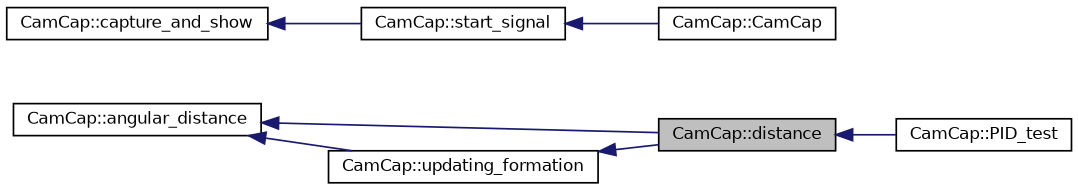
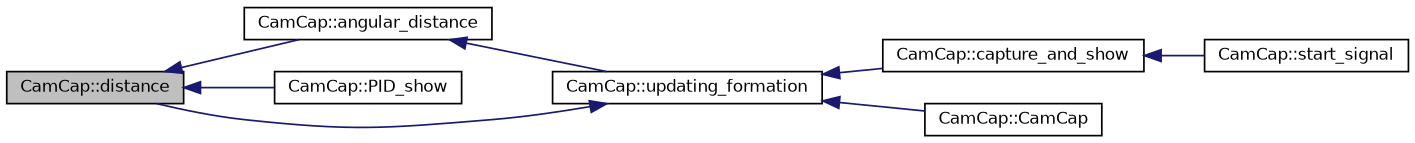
  digraph {
    rankdir=LR
    node [color=black fillcolor=white fontname=Helvetica fontsize=10 shape=record style=filled]
    edge [color=midnightblue dir=back fontname=Helvetica fontsize=10 labelfontname=Helvetica labelfontsize=10 style=solid]
    n1 [fillcolor=grey75 fontcolor=black height=0.2 label="CamCap::distance" width=0.4]
    n2 [height=0.2 label="CamCap::angular_distance" width=0.4]
-   n3 [height=0.2 label="CamCap::PID_test" width=0.4]
+   n3 [height=0.2 label="CamCap::PID_show" width=0.4]
    n4 [height=0.2 label="CamCap::updating_formation" width=0.4]
    n5 [height=0.2 label="CamCap::capture_and_show" width=0.4]
    n6 [height=0.2 label="CamCap::start_signal" width=0.4]
    n7 [height=0.2 label="CamCap::CamCap" width=0.4]
-   n2 -> n1
+   n1 -> n2
    n1 -> n3
    n2 -> n4
    n4 -> n1
+   n4 -> n5
    n5 -> n6
-   n6 -> n7
+   n4 -> n7
  }
